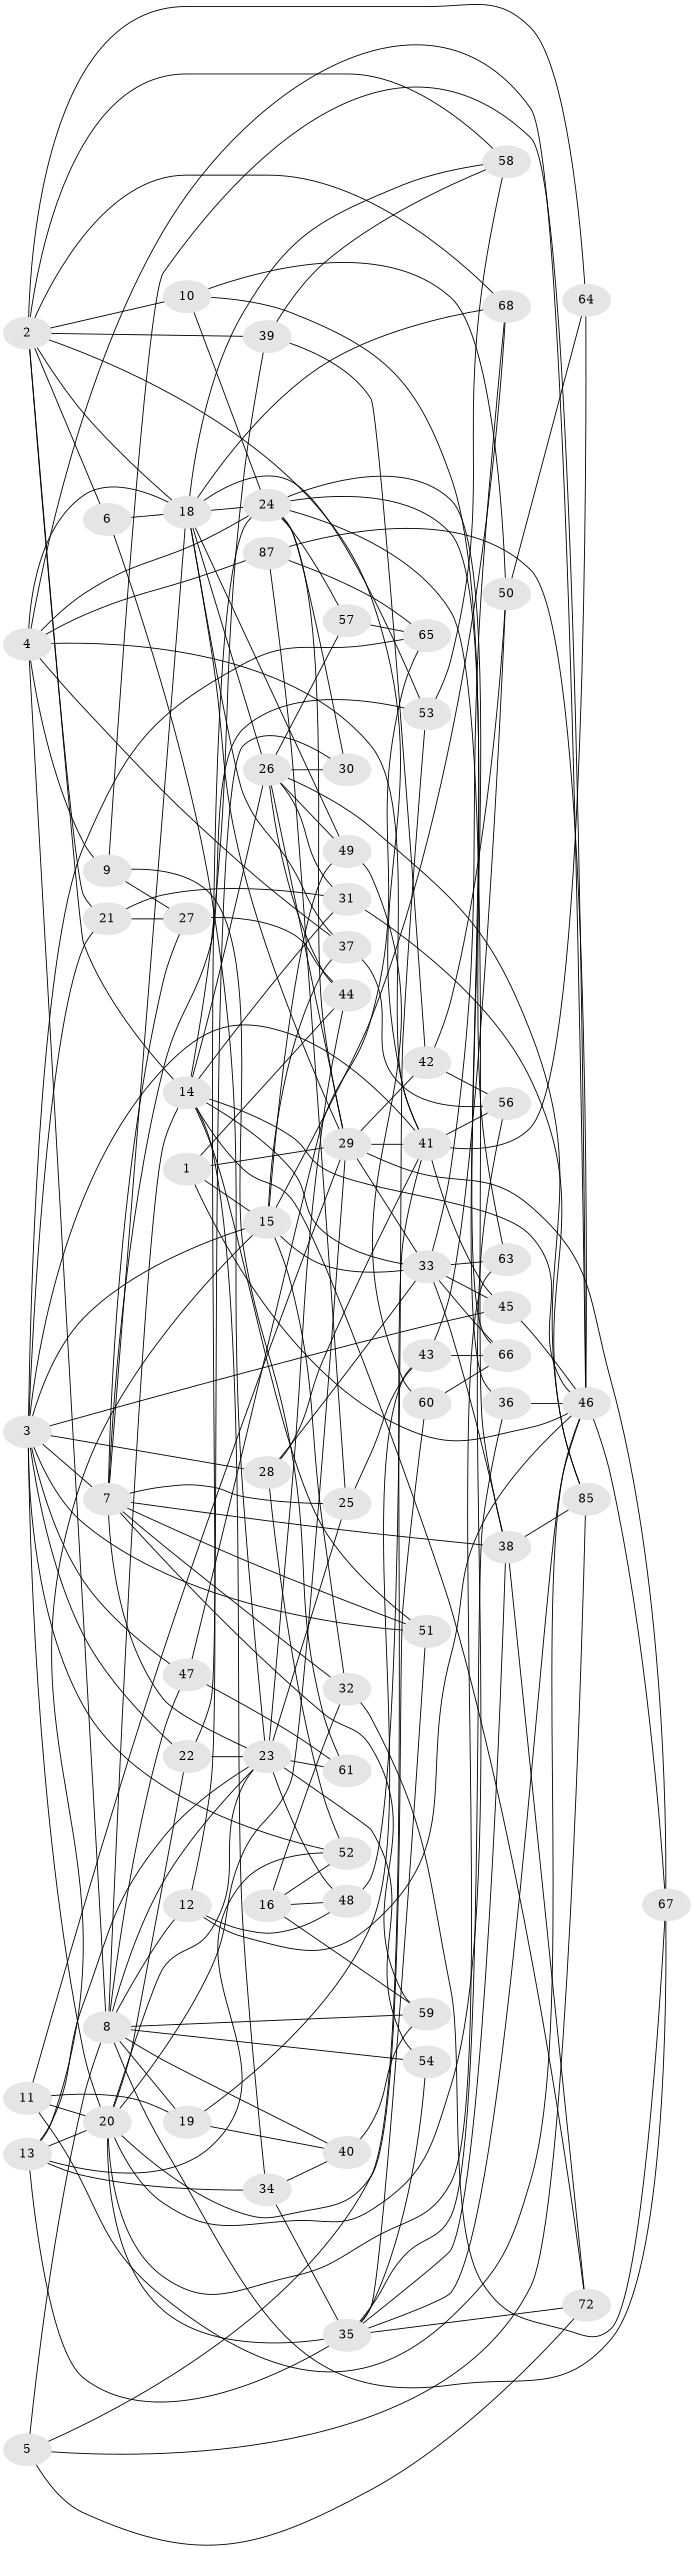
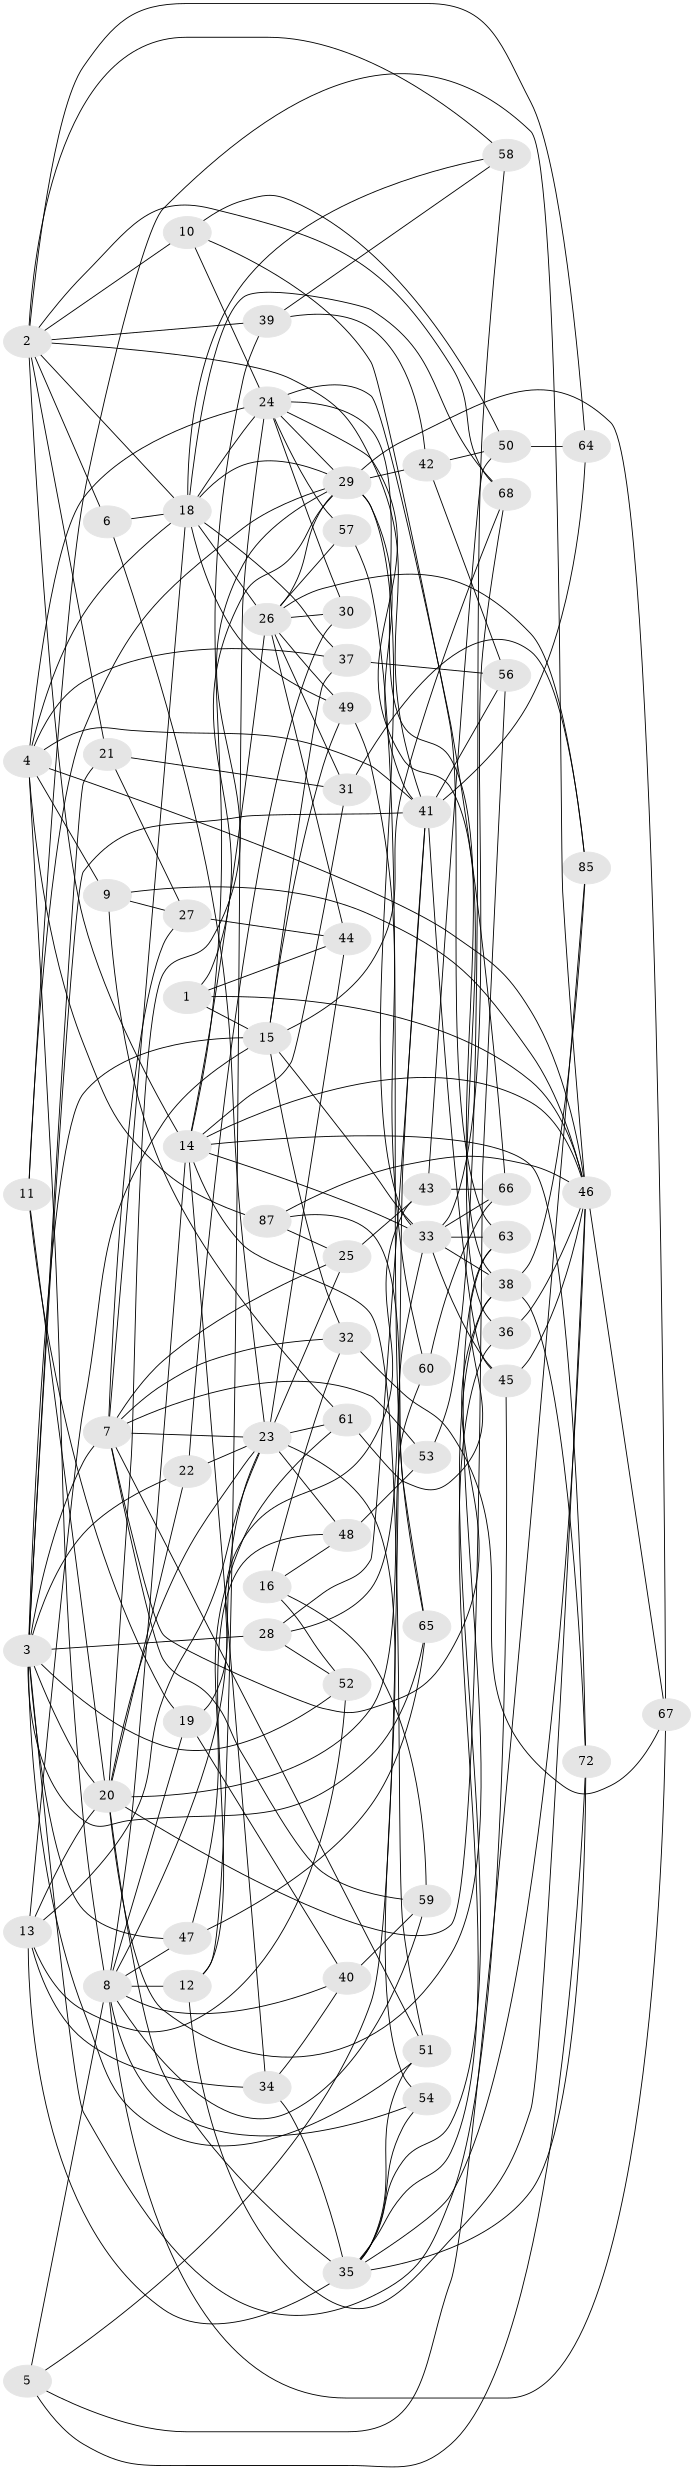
  graph {
    rankdir=LR
    node [color=gray90 style=filled]
    edge [weight=1.0]
    1
    15
    29
    44
    46
    68
    37
    32
    33
    49
    41
    67
    42
    2
    6
    10
    14
    18
    21
    39
    58
    64
    23
    24
    50
    63
    51
    n28 [label=72]
    34
    26
    31
    53
    27
    45
    56
    3
    7
    20
    22
    28
    47
    52
    65
    25
    38
    59
    35
    60
    30
    61
    4
    8
    9
    n54 [label=87]
    12
    19
    40
    54
    36
    57
    66
    5
    n63 [label=85]
    48
    43
    11
    13
    16
    1 -- 15
    1 -- 29
    1 -- 44
    1 -- 46
    15 -- 68
    15 -- 37 [weight=3.0]
    15 -- 32
    15 -- 33
    15 -- 49
    29 -- 33 [weight=2.0]
    29 -- 41
    29 -- 67
    29 -- 42
    46 -- 67
    37 -- 56
    32 -- 67
    33 -- 68
    33 -- 63
    33 -- 45
    33 -- 38
    33 -- 66
    49 -- 60
    41 -- 64
    41 -- 45
    41 -- 56
    42 -- 50
    42 -- 56
    2 -- 68
    2 -- 41 [weight=2.0]
    2 -- 6
    2 -- 10
    2 -- 14
    2 -- 18
    2 -- 21
    2 -- 39
    2 -- 58
    2 -- 64 [weight=2.0]
    6 -- 18
    6 -- 23 [weight=2.0]
    10 -- 24
    10 -- 50
    10 -- 63
    14 -- 46
    14 -- 33
    14 -- 39
    14 -- 51
    14 -- n28
    14 -- 34
    14 -- 26
    14 -- 31
    18 -- 29
    18 -- 68
    18 -- 37
    18 -- 49
    18 -- 58
    18 -- 24
    18 -- 26
-   18 -- 53
    21 -- 31
    21 -- 27
    39 -- 42
    39 -- 58
    23 -- 44
    23 -- 25
    23 -- 61
    23 -- 54
    23 -- 48
    24 -- 29 [weight=2.0]
    24 -- 38
    24 -- 30
    24 -- 36
    24 -- 57 [weight=2.0]
    24 -- 66
    50 -- 64
    34 -- 35
    34 -- 40
    26 -- 29
    26 -- 44
    26 -- 49
    26 -- 31
    26 -- 30 [weight=2.0]
    26 -- 57
    26 -- n63
    31 -- n63
    53 -- 58
    27 -- 44
    45 -- 46
    3 -- 15
    3 -- 41
    3 -- 21
    3 -- 51
    3 -- 45
    3 -- 7
    3 -- 20
    3 -- 22
    3 -- 28
    3 -- 47
    3 -- 52
    3 -- 65
    7 -- 32
    7 -- 18
    7 -- 23
    7 -- 51
    7 -- 53
    7 -- 27
    7 -- 25
    7 -- 38 [weight=3.0]
    7 -- 59
    20 -- 29
    20 -- 23
    20 -- 63
    20 -- 56
    20 -- 22
    20 -- 35
    20 -- 60 [weight=2.0]
    22 -- 23
    22 -- 30
    28 -- 33
    28 -- 41
    28 -- 52
    47 -- 65
    47 -- 61
    25 -- 43
    38 -- n28
    38 -- n63
    35 -- 46
    35 -- 51
    35 -- n28
    35 -- 38
    35 -- 54
    35 -- 36
    60 -- 66
+   61 -- 63
    4 -- 46
    4 -- 37
    4 -- 41
    4 -- 18
    4 -- 24
    4 -- 8
    4 -- 9
    4 -- n54
    8 -- 67
    8 -- 14
    8 -- 23
    8 -- 47
    8 -- 59
    8 -- 12
    8 -- 19
    8 -- 40
    8 -- 54 [weight=2.0]
    9 -- 46
    9 -- 27
    9 -- 61
    n54 -- 46
    n54 -- 65
    n54 -- 25
    12 -- 46
    12 -- 24
    12 -- 48
    19 -- 40
    19 -- 43
    40 -- 59
    36 -- 46 [weight=2.0]
    57 -- 65
    5 -- 41
    5 -- n28
    5 -- 8
    5 -- n63
    48 -- 53
    43 -- 50
    43 -- 66
    11 -- 29
    11 -- 46
    11 -- 20
    11 -- 19
    13 -- 15
    13 -- 23
    13 -- 34
    13 -- 20 [weight=2.0]
    13 -- 52
    13 -- 35 [weight=2.0]
    16 -- 32
    16 -- 52
    16 -- 59
    16 -- 48
  }
